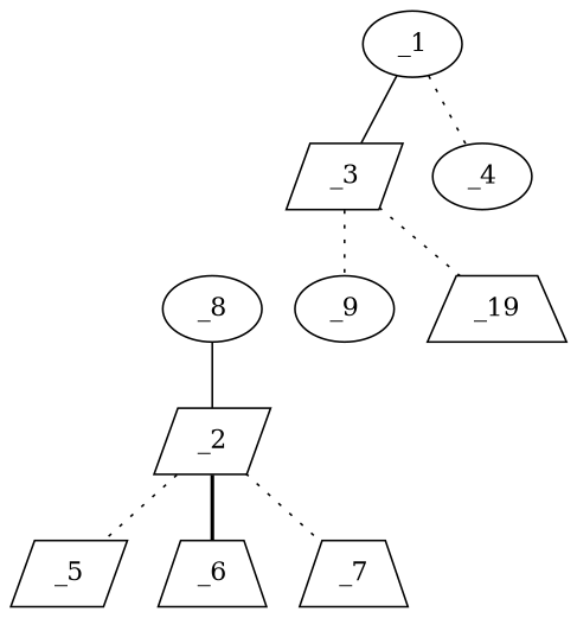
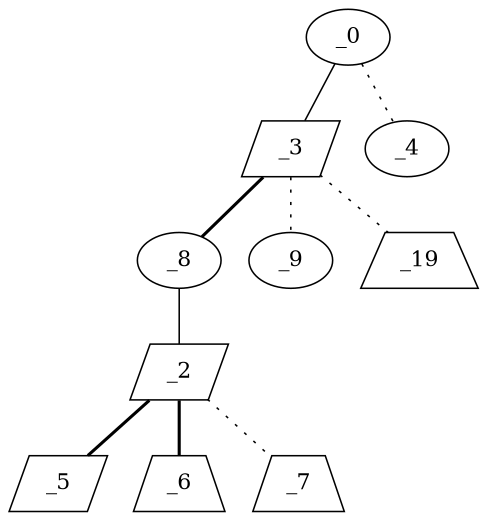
  graph {
    node [charge=0 chem=2 shape=ellipse symbol="O  " x=3.7321 y=0.317]
    edge [style=dotted valence=1]
-   _1 [chem=1 symbol="C  " y=-0.183]
+   _1 [chem=1 symbol="C  " y=-0.183 label=_0]
    _3 [chem=5 shape=parallelogram symbol="S  " x=2.866]
    _4 [chem=21 symbol="I  " y=-1.183]
    _2 [chem=5 shape=parallelogram symbol="S  " x=4.5981]
    _5 [shape=parallelogram x=5.4641 y=0.817]
    _6 [shape=trapezium x=4.0981 y=1.183]
    _7 [shape=trapezium x=5.0981 y=-0.549]
    _8 [x=2 y=0.817]
    _9 [x=3.366 y=1.183]
    n10 [label=_19 shape=trapezium x=2.366 y=-0.549]
    _1 -- _3 [style=solid]
    _1 -- _4
+   _3 -- _8 [style=bold valence=2]
    _3 -- _9 [valence=2]
    _3 -- n10
-   _2 -- _5 [valence=2]
+   _2 -- _5 [style=bold valence=2]
    _2 -- _6 [style=bold valence=2]
    _2 -- _7
    _8 -- _2 [style=solid]
  }
